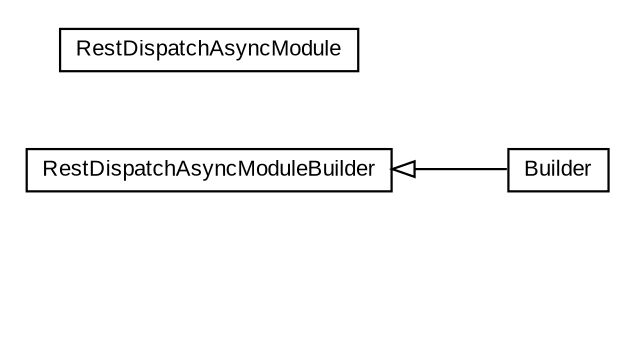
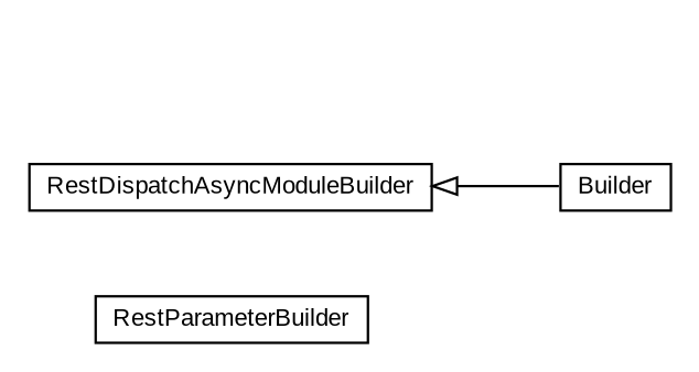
  digraph {
    nodesep=0.25
    rankdir=LR
    ranksep=0.5
    node [fontcolor=black fontname=arial fontsize=10.0 shape=plaintext]
+   n1 [label=<<table title="com.gwtplatform.dispatch.rest.client.gin.RestParameterBuilder" border="0" cellborder="1" cellspacing="0" cellpadding="2" port="p" href="./RestParameterBuilder.html"> 		<tr><td><table border="0" cellspacing="0" cellpadding="1"> <tr><td align="center" balign="center"> RestParameterBuilder </td></tr> 		</table></td></tr> 		</table>>]
    n2 [label=<<table title="com.gwtplatform.dispatch.rest.client.gin.RestDispatchAsyncModuleBuilder" border="0" cellborder="1" cellspacing="0" cellpadding="2" port="p" href="./RestDispatchAsyncModuleBuilder.html"> 		<tr><td><table border="0" cellspacing="0" cellpadding="1"> <tr><td align="center" balign="center"> RestDispatchAsyncModuleBuilder </td></tr> 		</table></td></tr> 		</table>>]
    n3 [label=<<table title="com.gwtplatform.dispatch.rest.client.gin.RestDispatchAsyncModule.Builder" border="0" cellborder="1" cellspacing="0" cellpadding="2" port="p" href="./RestDispatchAsyncModule.Builder.html"> 		<tr><td><table border="0" cellspacing="0" cellpadding="1"> <tr><td align="center" balign="center"> Builder </td></tr> 		</table></td></tr> 		</table>>]
-   n4 [label=<<table title="com.gwtplatform.dispatch.rest.client.gin.RestDispatchAsyncModule" border="0" cellborder="1" cellspacing="0" cellpadding="2" port="p" href="./RestDispatchAsyncModule.html"> 		<tr><td><table border="0" cellspacing="0" cellpadding="1"> <tr><td align="center" balign="center"> RestDispatchAsyncModule </td></tr> 		</table></td></tr> 		</table>>]
    n2 -> n3 [arrowtail=empty dir=back fontname=arial fontsize=10 headport=p labelfontname=arial labelfontsize=10 tailport=p]
  }
